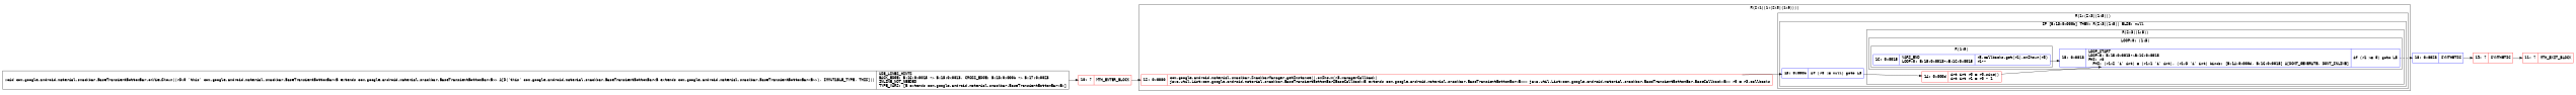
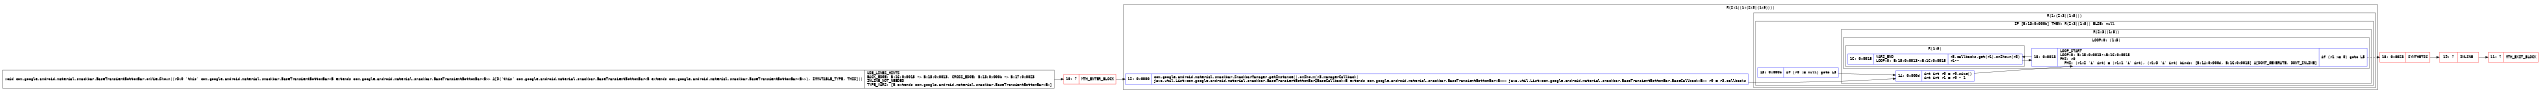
  digraph {
    fontname="DejaVu Sans Mono"
    rankdir=LR
    node [color=blue fontname="DejaVu Sans Mono" shape=record]
    edge [fontname="DejaVu Sans Mono"]
    n1 [label="{16\:\ 0x0015|VARS_END\lLOOP:0: B:15:0x0013\-\>B:16:0x0015\l|r3.callbacks.get(r1).onShown(r3)\lr1\-\-\l}"]
    n2 [label="{15\:\ 0x0013|LOOP_START\lLOOP:0: B:15:0x0013\-\>B:16:0x0015\lPHI: r0 \l  PHI: (r1v2 'i' int) = (r1v1 'i' int), (r1v3 'i' int) binds: [B:14:0x000d, B:16:0x0015] A[DONT_GENERATE, DONT_INLINE]\l|if (r1 \>= 0) goto L5\l}"]
-   n3 [color=red label="{14\:\ 0x000d|int int r0 = r0.size()\lint int r1 = r0 \- 1\l}"]
+   n3 [label="{14\:\ 0x000d|int int r0 = r0.size()\lint int r1 = r0 \- 1\l}"]
    n4 [label="{13\:\ 0x000b|if (r0 != null) goto L3\l}"]
-   n5 [color=red label="{12\:\ 0x0000|com.google.android.material.snackbar.SnackbarManager.getInstance().onShown(r3.managerCallback)\ljava.util.List\<com.google.android.material.snackbar.BaseTransientBottomBar$BaseCallback\<B extends com.google.android.material.snackbar.BaseTransientBottomBar\<B\>\>\> java.util.List\<com.google.android.material.snackbar.BaseTransientBottomBar.BaseCallback\<B\>\> r0 = r3.callbacks\l}"]
-   n6 [label="{18\:\ 0x0023|SYNTHETIC\l}"]
-   n7 [color=red label="{19\:\ ?|SYNTHETIC\l}"]
+   n5 [label="{12\:\ 0x0000|com.google.android.material.snackbar.SnackbarManager.getInstance().onShown(r3.managerCallback)\ljava.util.List\<com.google.android.material.snackbar.BaseTransientBottomBar$BaseCallback\<B extends com.google.android.material.snackbar.BaseTransientBottomBar\<B\>\>\> java.util.List\<com.google.android.material.snackbar.BaseTransientBottomBar.BaseCallback\<B\>\> r0 = r3.callbacks\l}"]
+   n6 [color=red label="{18\:\ 0x0023|SYNTHETIC\l}"]
+   n7 [color=red label="{19\:\ ?|INLINE\l}"]
    n8 [color=red label="{10\:\ ?|MTH_ENTER_BLOCK\l}"]
    n9 [color=red label="{11\:\ ?|MTH_EXIT_BLOCK\l}"]
    n10 [label="{void com.google.android.material.snackbar.BaseTransientBottomBar.onViewShown((r3v0 'this' com.google.android.material.snackbar.BaseTransientBottomBar\<B extends com.google.android.material.snackbar.BaseTransientBottomBar\<B\>\> A[D('this' com.google.android.material.snackbar.BaseTransientBottomBar\<B extends com.google.android.material.snackbar.BaseTransientBottomBar\<B\>\>), IMMUTABLE_TYPE, THIS]))  | USE_LINES_HINTS\lBACK_EDGE: B:16:0x0015 \-\> B:15:0x0013, CROSS_EDGE: B:13:0x000b \-\> B:17:0x0023\lINLINE_NOT_NEEDED\lTYPE_VARS: [B extends com.google.android.material.snackbar.BaseTransientBottomBar\<B\>]\l}" color=""]
    subgraph cluster_1 {
      label="R(2:1|(1:(2:3|(1:5))))"
      n5
      subgraph cluster_2 {
        label="R(1:(2:3|(1:5)))"
        subgraph cluster_3 {
          label="IF [B:13:0x000b] THEN: R(2:3|(1:5)) ELSE: null"
          n4
          subgraph cluster_4 {
            label="R(2:3|(1:5))"
            n3
            subgraph cluster_5 {
              label="LOOP:0: (1:5)"
              n2
              subgraph cluster_6 {
                label="R(1:5)"
                n1
              }
            }
          }
        }
      }
    }
    n1 -> n2
+   n2 -> n1
    n2 -> n6 [style=dashed]
    n3 -> n2
    n4 -> n3
-   n5 -> n4
+   n5 -> n3
    n6 -> n7
    n7 -> n9
    n8 -> n5
    n10 -> n8
  }
